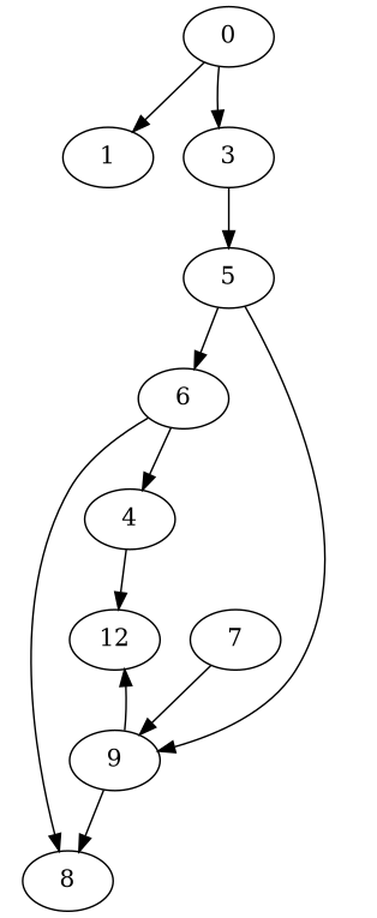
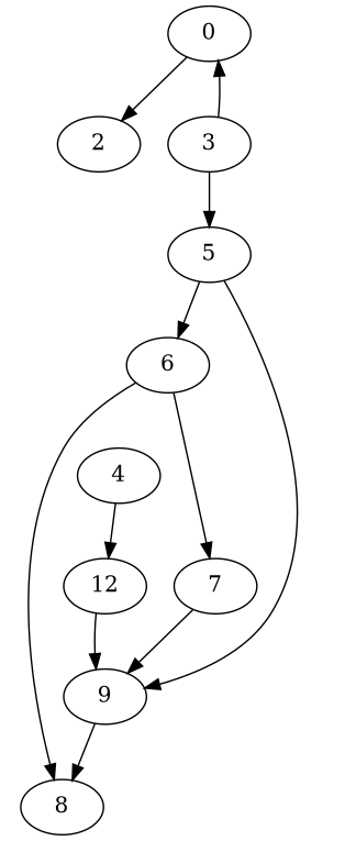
  digraph {
    0
-   1
+   1 [label=2]
    3
    5
    n5 [label=12]
    4
    6
    9
    7
    8
    0 -> 1
-   0 -> 3
+   3 -> 0
    3 -> 5
    5 -> 6
    5 -> 9
    4 -> n5
-   6 -> 4
+   6 -> 7
    6 -> 8
-   9 -> n5
+   n5 -> 9
    9 -> 8
    7 -> 9
  }
